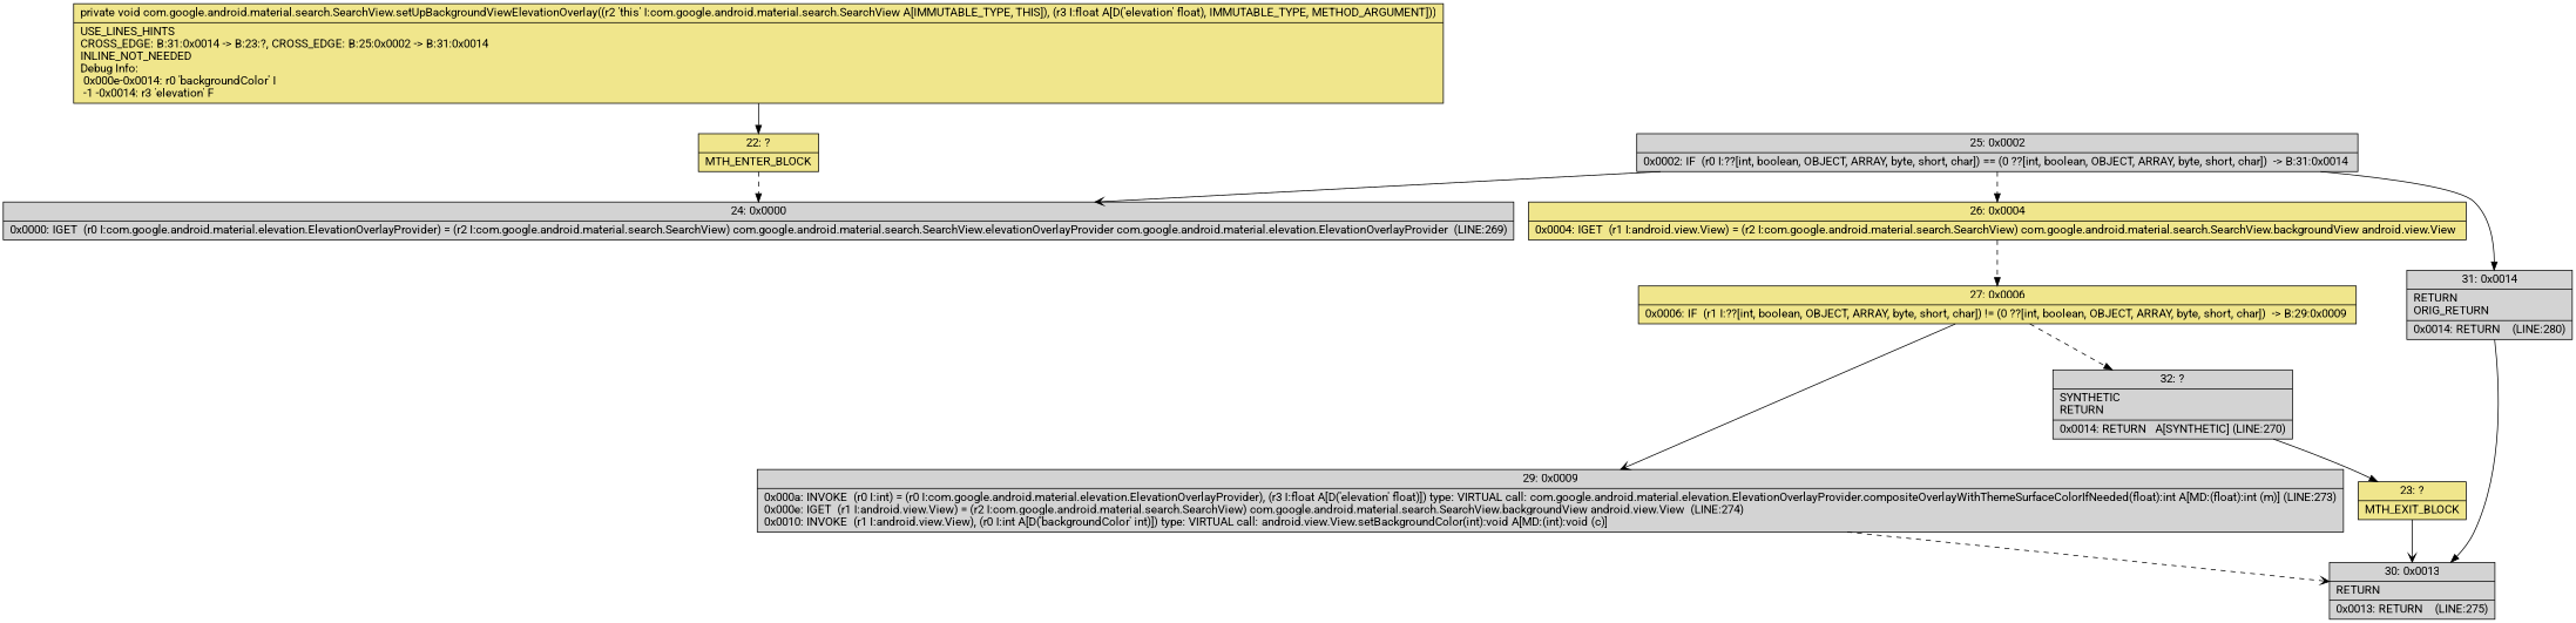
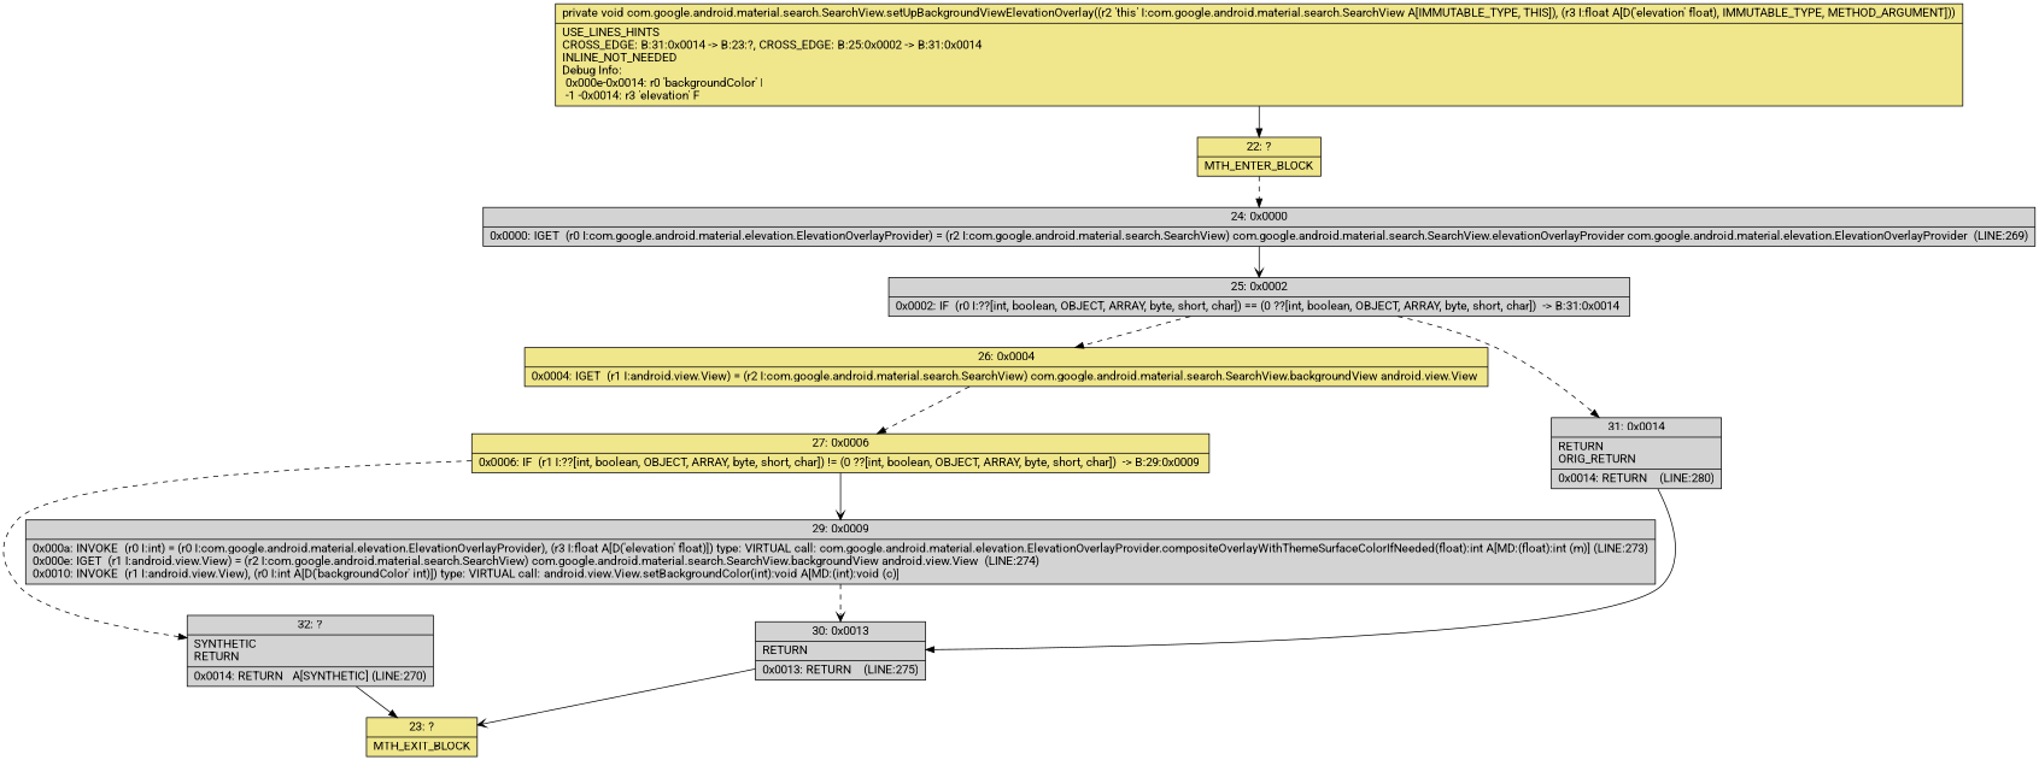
  digraph {
    fontname=Roboto
    node [fillcolor=lightgrey fontname=Roboto shape=record style=filled]
    edge [arrowhead=normal fontname=Roboto]
    n1 [fillcolor=khaki label="{22\:\ ?|MTH_ENTER_BLOCK\l}"]
    n2 [label="{24\:\ 0x0000|0x0000: IGET  (r0 I:com.google.android.material.elevation.ElevationOverlayProvider) = (r2 I:com.google.android.material.search.SearchView) com.google.android.material.search.SearchView.elevationOverlayProvider com.google.android.material.elevation.ElevationOverlayProvider  (LINE:269)\l}"]
    n3 [label="{25\:\ 0x0002|0x0002: IF  (r0 I:??[int, boolean, OBJECT, ARRAY, byte, short, char]) == (0 ??[int, boolean, OBJECT, ARRAY, byte, short, char])  \-\> B:31:0x0014 \l}"]
    n4 [fillcolor=khaki label="{26\:\ 0x0004|0x0004: IGET  (r1 I:android.view.View) = (r2 I:com.google.android.material.search.SearchView) com.google.android.material.search.SearchView.backgroundView android.view.View \l}"]
    n5 [label="{31\:\ 0x0014|RETURN\lORIG_RETURN\l|0x0014: RETURN    (LINE:280)\l}"]
    n6 [fillcolor=khaki label="{27\:\ 0x0006|0x0006: IF  (r1 I:??[int, boolean, OBJECT, ARRAY, byte, short, char]) != (0 ??[int, boolean, OBJECT, ARRAY, byte, short, char])  \-\> B:29:0x0009 \l}"]
    n7 [label="{30\:\ 0x0013|RETURN\l|0x0013: RETURN    (LINE:275)\l}"]
    n8 [label="{29\:\ 0x0009|0x000a: INVOKE  (r0 I:int) = (r0 I:com.google.android.material.elevation.ElevationOverlayProvider), (r3 I:float A[D('elevation' float)]) type: VIRTUAL call: com.google.android.material.elevation.ElevationOverlayProvider.compositeOverlayWithThemeSurfaceColorIfNeeded(float):int A[MD:(float):int (m)] (LINE:273)\l0x000e: IGET  (r1 I:android.view.View) = (r2 I:com.google.android.material.search.SearchView) com.google.android.material.search.SearchView.backgroundView android.view.View  (LINE:274)\l0x0010: INVOKE  (r1 I:android.view.View), (r0 I:int A[D('backgroundColor' int)]) type: VIRTUAL call: android.view.View.setBackgroundColor(int):void A[MD:(int):void (c)]\l}"]
    n9 [label="{32\:\ ?|SYNTHETIC\lRETURN\l|0x0014: RETURN   A[SYNTHETIC] (LINE:270)\l}"]
    n10 [fillcolor=khaki label="{23\:\ ?|MTH_EXIT_BLOCK\l}"]
    n11 [fillcolor=khaki label="{private void com.google.android.material.search.SearchView.setUpBackgroundViewElevationOverlay((r2 'this' I:com.google.android.material.search.SearchView A[IMMUTABLE_TYPE, THIS]), (r3 I:float A[D('elevation' float), IMMUTABLE_TYPE, METHOD_ARGUMENT]))  | USE_LINES_HINTS\lCROSS_EDGE: B:31:0x0014 \-\> B:23:?, CROSS_EDGE: B:25:0x0002 \-\> B:31:0x0014\lINLINE_NOT_NEEDED\lDebug Info:\l  0x000e\-0x0014: r0 'backgroundColor' I\l  \-1 \-0x0014: r3 'elevation' F\l}"]
    n1 -> n2 [style=dashed]
-   n3 -> n2 [arrowhead=vee]
+   n2 -> n3 [arrowhead=vee]
    n3 -> n4 [style=dashed]
-   n3 -> n5
+   n3 -> n5 [style=dashed]
    n4 -> n6 [style=dashed]
    n5 -> n7
    n6 -> n8 [arrowhead=vee]
    n6 -> n9 [style=dashed]
-   n10 -> n7 [arrowhead=vee]
+   n7 -> n10 [arrowhead=vee]
    n8 -> n7 [arrowhead=vee style=dashed]
    n9 -> n10
    n11 -> n1
  }
